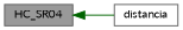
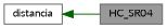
  digraph {
    rankdir=LR
    fontname=Lato
    node [color=gray40 fontname=Lato fontsize=10 shape=box style=filled]
    n1 [fillcolor=grey60 fontcolor=black height=0.2 label=HC_SR04 width=0.4]
    n2 [fillcolor=white height=0.2 label=distancia width=0.4]
-   n1 -> n2 [color=darkgreen dir=back fontname=Lato fontsize=10 labelfontname=Helvetica labelfontsize=10 style=solid]
+   n2 -> n1 [color=darkgreen dir=back fontname=Lato fontsize=10 labelfontname=Helvetica labelfontsize=10 style=solid]
  }
